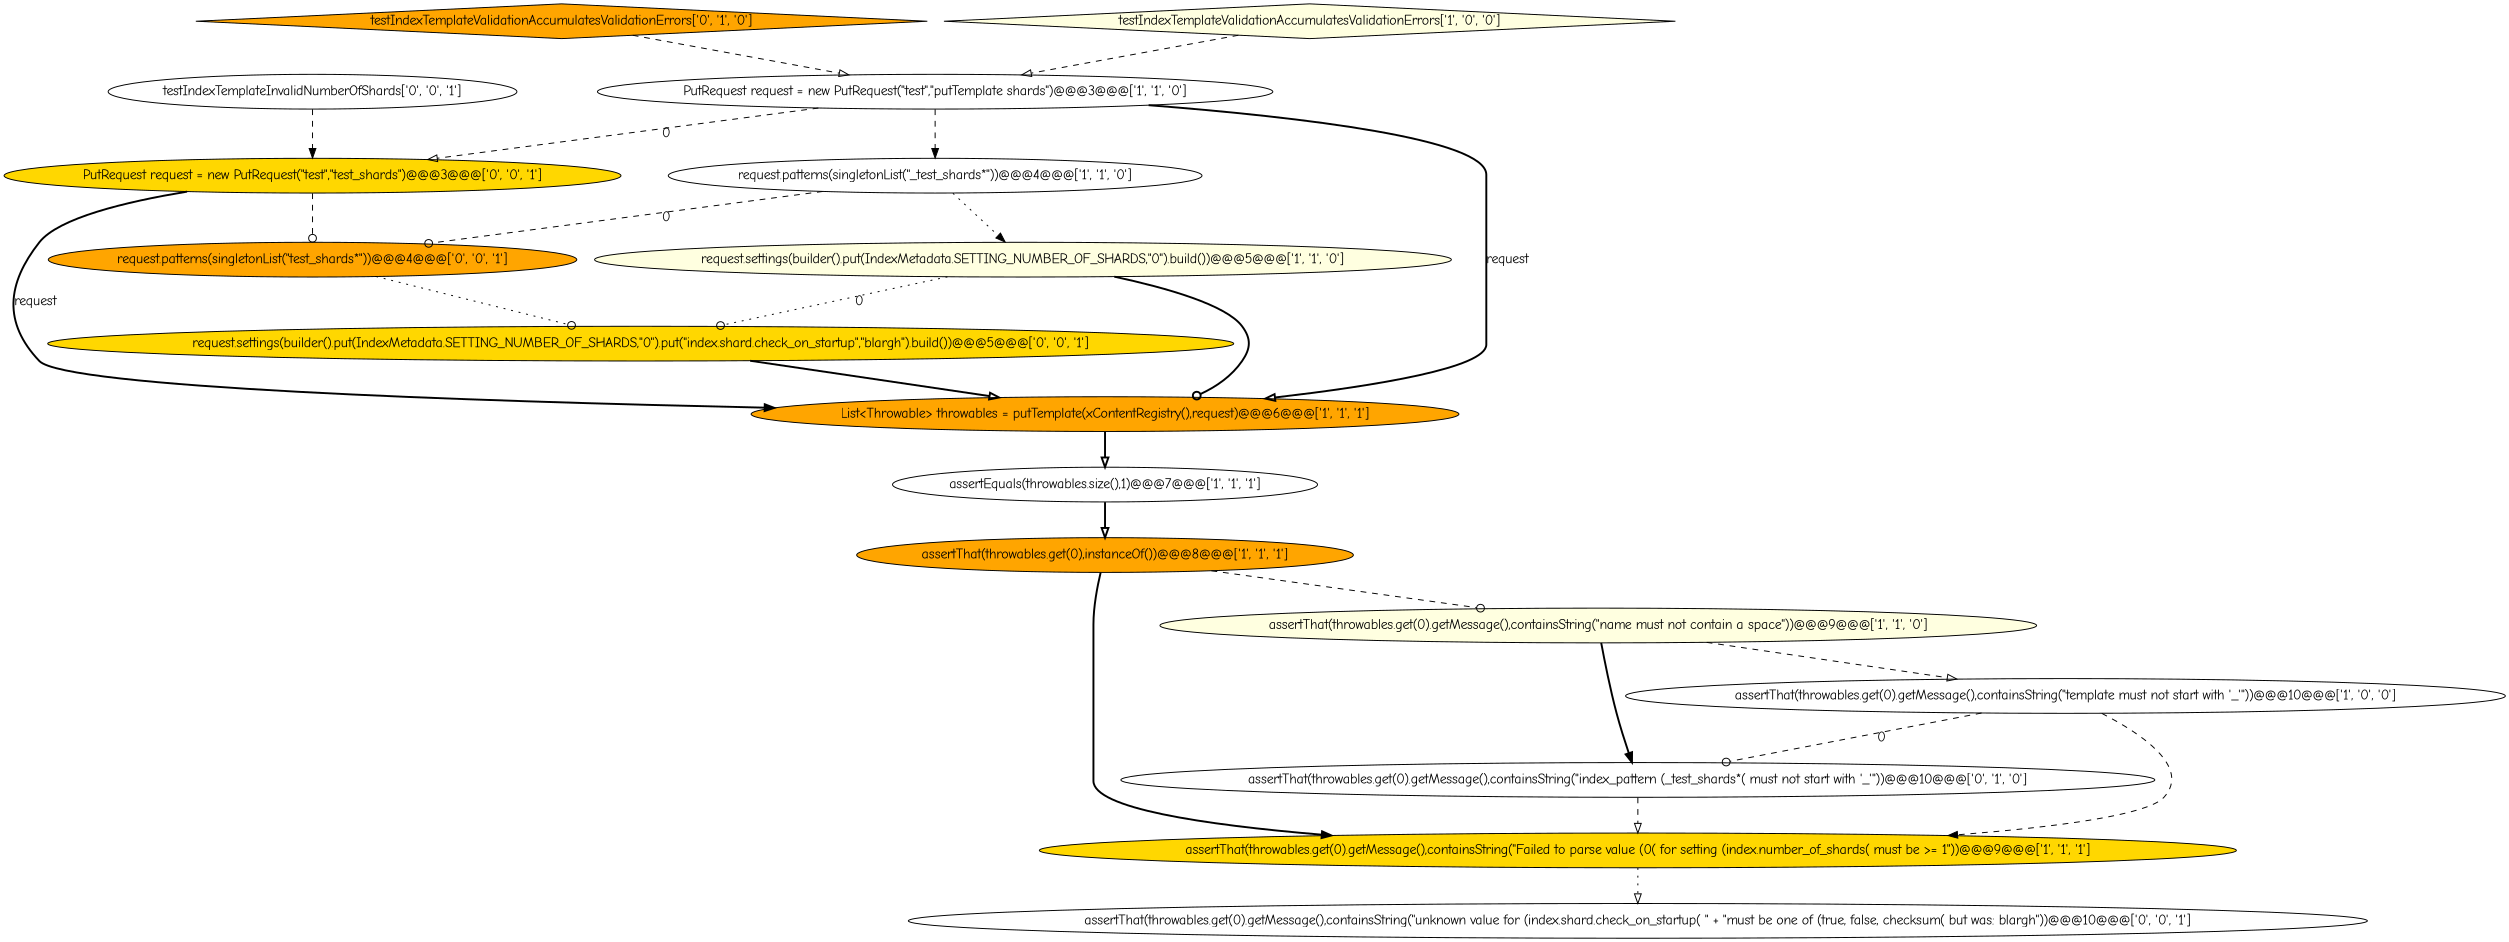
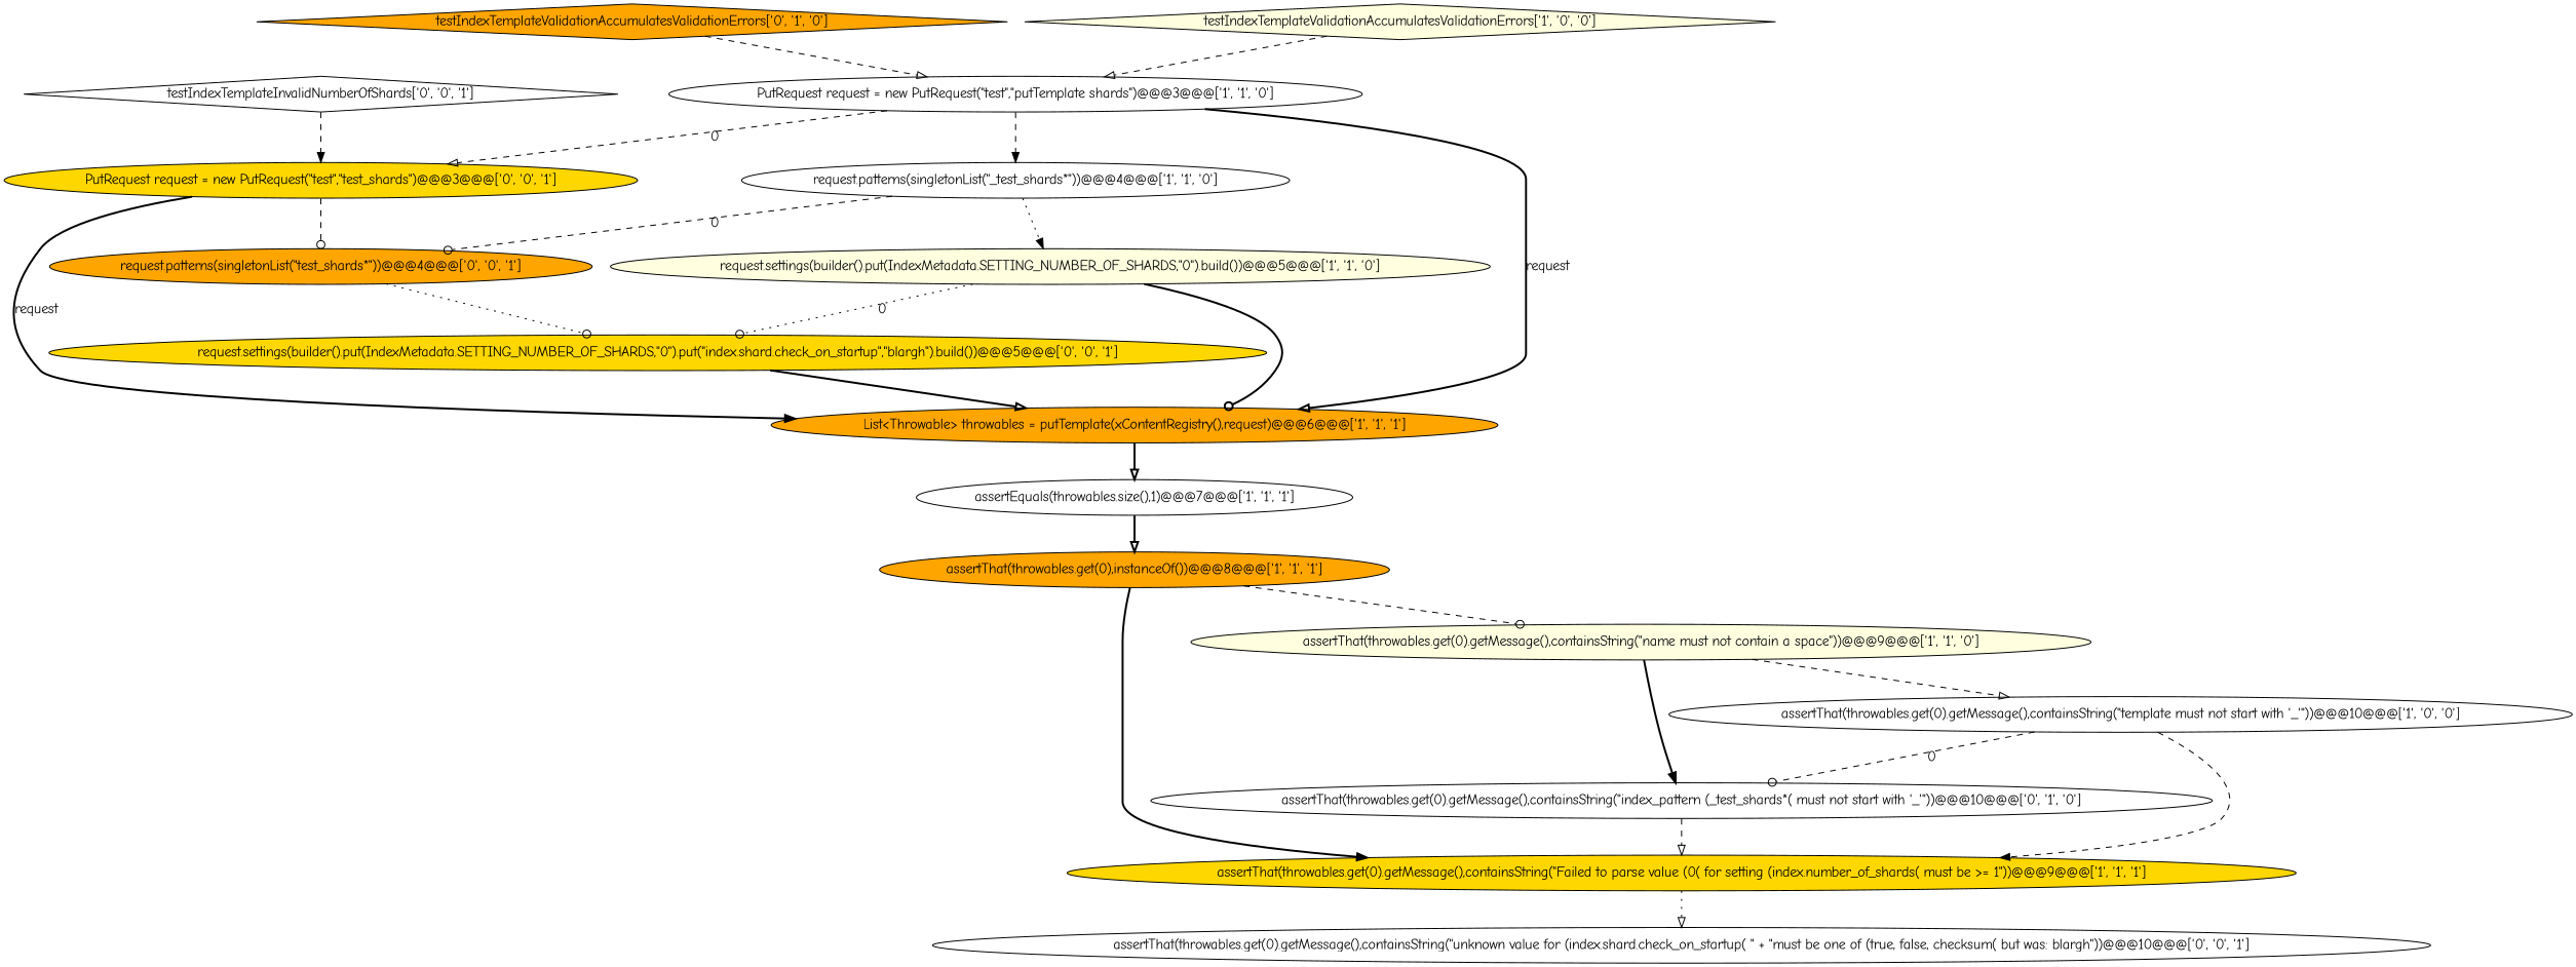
  digraph {
    fontname="Comic Neue"
    node [fillcolor=white shape=ellipse style=filled fontname="Comic Neue"]
    edge [style=dashed arrowhead=onormal fontname="Comic Neue"]
    n1 [fillcolor=gold label="request.settings(builder().put(IndexMetadata.SETTING_NUMBER_OF_SHARDS,\"0\").put(\"index.shard.check_on_startup\",\"blargh\").build())@@@5@@@['0', '0', '1']"]
    n2 [fillcolor=orange label="List<Throwable> throwables = putTemplate(xContentRegistry(),request)@@@6@@@['1', '1', '1']"]
    n3 [label="assertEquals(throwables.size(),1)@@@7@@@['1', '1', '1']"]
    n4 [fillcolor=orange label="assertThat(throwables.get(0),instanceOf())@@@8@@@['1', '1', '1']"]
    n5 [fillcolor=orange label="testIndexTemplateValidationAccumulatesValidationErrors['0', '1', '0']" shape=diamond]
    n6 [label="PutRequest request = new PutRequest(\"test\",\"putTemplate shards\")@@@3@@@['1', '1', '0']"]
    n7 [fillcolor=lightyellow label="request.settings(builder().put(IndexMetadata.SETTING_NUMBER_OF_SHARDS,\"0\").build())@@@5@@@['1', '1', '0']"]
    n8 [label="assertThat(throwables.get(0).getMessage(),containsString(\"unknown value for (index.shard.check_on_startup( \" + \"must be one of (true, false, checksum( but was: blargh\"))@@@10@@@['0', '0', '1']"]
    n9 [fillcolor=gold label="PutRequest request = new PutRequest(\"test\",\"test_shards\")@@@3@@@['0', '0', '1']"]
    n10 [fillcolor=orange label="request.patterns(singletonList(\"test_shards*\"))@@@4@@@['0', '0', '1']"]
    n11 [fillcolor=lightyellow label="assertThat(throwables.get(0).getMessage(),containsString(\"name must not contain a space\"))@@@9@@@['1', '1', '0']"]
    n12 [fillcolor=gold label="assertThat(throwables.get(0).getMessage(),containsString(\"Failed to parse value (0( for setting (index.number_of_shards( must be >= 1\"))@@@9@@@['1', '1', '1']"]
    n13 [label="assertThat(throwables.get(0).getMessage(),containsString(\"template must not start with '_'\"))@@@10@@@['1', '0', '0']"]
    n14 [label="assertThat(throwables.get(0).getMessage(),containsString(\"index_pattern (_test_shards*( must not start with '_'\"))@@@10@@@['0', '1', '0']"]
    n15 [label="request.patterns(singletonList(\"_test_shards*\"))@@@4@@@['1', '1', '0']"]
-   n16 [label="testIndexTemplateInvalidNumberOfShards['0', '0', '1']"]
+   n16 [label="testIndexTemplateInvalidNumberOfShards['0', '0', '1']" shape=diamond]
    n17 [fillcolor=lightyellow label="testIndexTemplateValidationAccumulatesValidationErrors['1', '0', '0']" shape=diamond]
    n1 -> n2 [style=bold]
    n2 -> n3 [style=bold]
    n3 -> n4 [style=bold]
    n4 -> n11 [arrowhead=odot]
    n4 -> n12 [style=bold arrowhead=normal]
    n5 -> n6
    n6 -> n2 [label=request style=bold]
    n6 -> n9 [label=0]
    n6 -> n15 [arrowhead=normal]
    n7 -> n1 [label=0 style=dotted arrowhead=odot]
    n7 -> n2 [style=bold arrowhead=odot]
    n9 -> n2 [label=request style=bold arrowhead=normal]
    n9 -> n10 [arrowhead=odot]
    n10 -> n1 [style=dotted arrowhead=odot]
    n11 -> n13
    n11 -> n14 [style=bold arrowhead=normal]
    n12 -> n8 [style=dotted]
    n13 -> n12 [arrowhead=normal]
    n13 -> n14 [label=0 arrowhead=odot]
    n14 -> n12
    n15 -> n7 [style=dotted arrowhead=normal]
    n15 -> n10 [label=0 arrowhead=odot]
    n16 -> n9 [arrowhead=normal]
    n17 -> n6
  }
